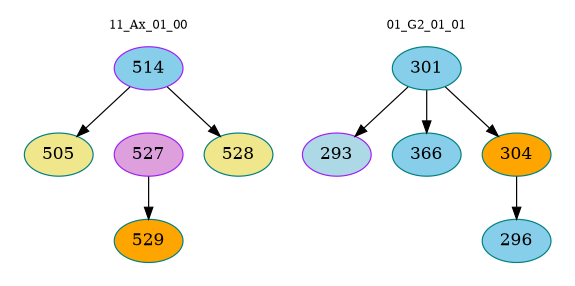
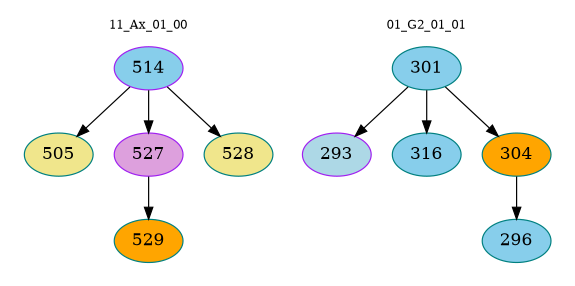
  digraph {
    node [color=teal fillcolor=skyblue style=filled]
    edge [color=black]
    n1 [color=purple label=514]
    n2 [fillcolor=khaki label=505]
    n3 [color=purple fillcolor=plum label=527]
    n4 [fillcolor=khaki label=528]
    n5 [fillcolor=orange label=529]
    n6 [label=301]
    n7 [color=purple fillcolor=lightblue label=293]
-   n8 [label=366]
+   n8 [label=316]
    n9 [fillcolor=orange label=304]
    n10 [label=296]
    subgraph cluster_1 {
      color=white
      fontsize=10
      label="11_Ax_01_00"
      n1
      n2
      n3
      n4
      n5
    }
    subgraph cluster_2 {
      color=white
      fontsize=10
      label="01_G2_01_01"
      n6
      n7
      n8
      n9
      n10
    }
    n1 -> n2
+   n1 -> n3
    n1 -> n4
    n3 -> n5
    n6 -> n7
    n6 -> n8
    n6 -> n9
    n9 -> n10
  }
